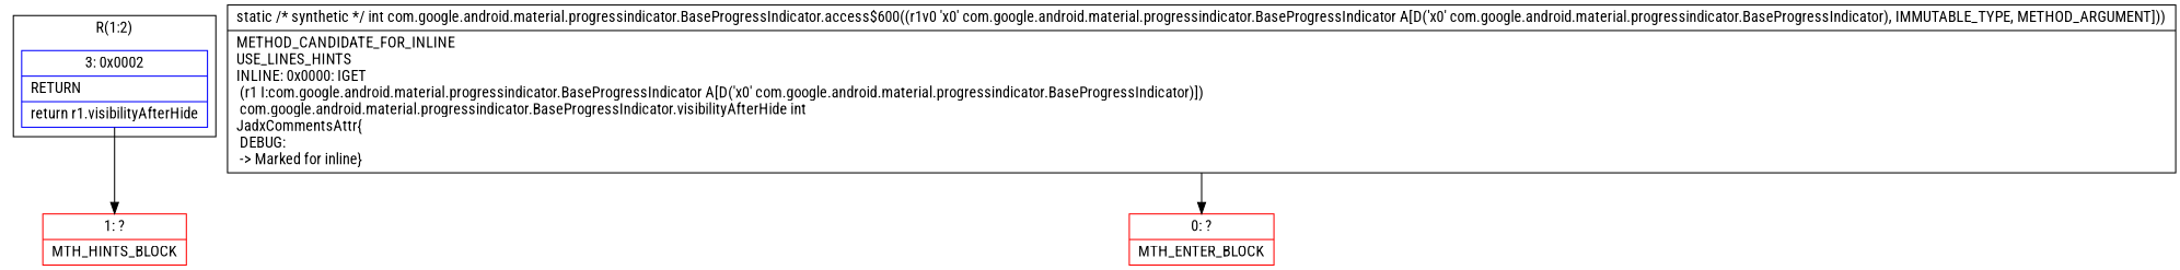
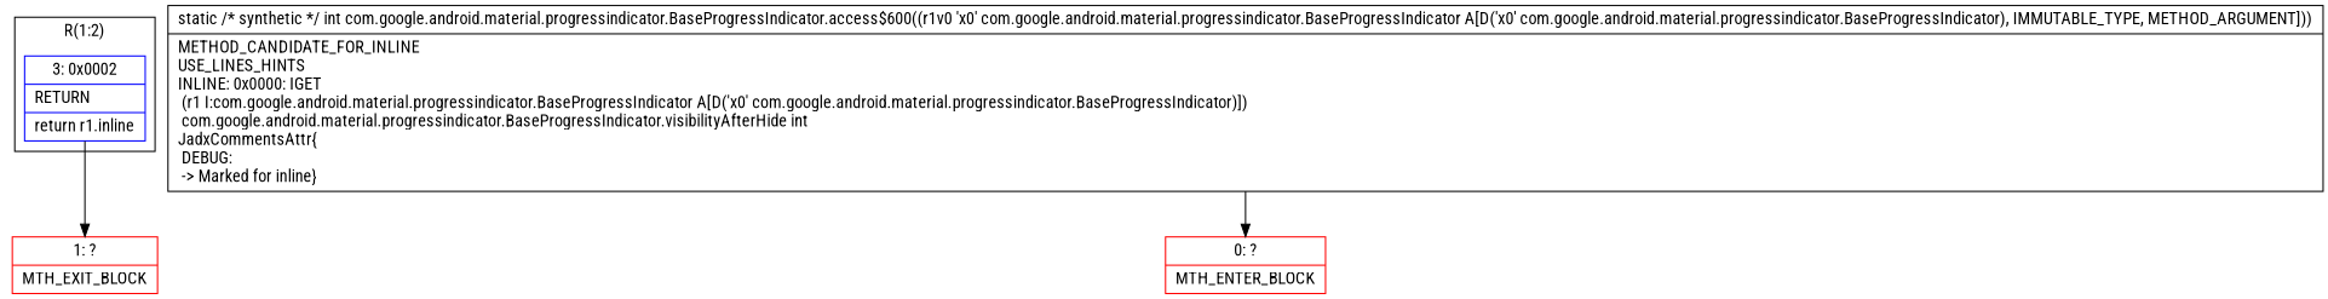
  digraph {
    fontname="Roboto Condensed"
    node [color=red fontname="Roboto Condensed" shape=record]
    edge [fontname="Roboto Condensed"]
-   n1 [color=blue label="{3\:\ 0x0002|RETURN\l|return r1.visibilityAfterHide\l}"]
-   n2 [label="{1\:\ ?|MTH_HINTS_BLOCK\l}"]
+   n1 [color=blue label="{3\:\ 0x0002|RETURN\l|return r1.inline\l}"]
+   n2 [label="{1\:\ ?|MTH_EXIT_BLOCK\l}"]
    n3 [label="{0\:\ ?|MTH_ENTER_BLOCK\l}"]
    n4 [label="{static \/* synthetic *\/ int com.google.android.material.progressindicator.BaseProgressIndicator.access$600((r1v0 'x0' com.google.android.material.progressindicator.BaseProgressIndicator A[D('x0' com.google.android.material.progressindicator.BaseProgressIndicator), IMMUTABLE_TYPE, METHOD_ARGUMENT]))  | METHOD_CANDIDATE_FOR_INLINE\lUSE_LINES_HINTS\lINLINE: 0x0000: IGET  \l  (r1 I:com.google.android.material.progressindicator.BaseProgressIndicator A[D('x0' com.google.android.material.progressindicator.BaseProgressIndicator)])\l com.google.android.material.progressindicator.BaseProgressIndicator.visibilityAfterHide int\lJadxCommentsAttr\{\l DEBUG: \l \-\> Marked for inline\}\l}" color=""]
    subgraph cluster_1 {
      label="R(1:2)"
      n1
    }
    n1 -> n2
    n4 -> n3
  }
